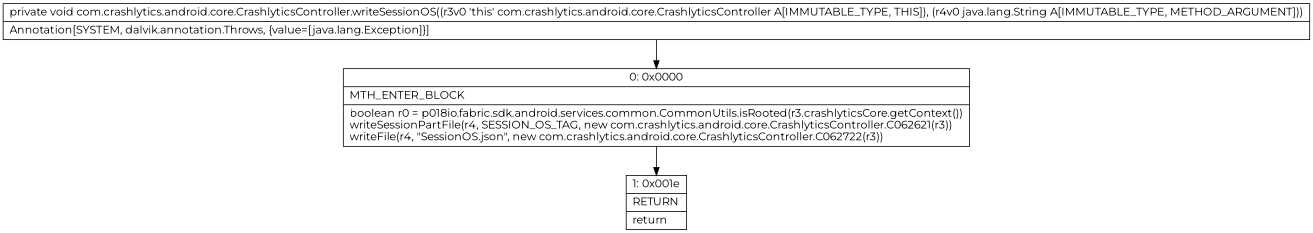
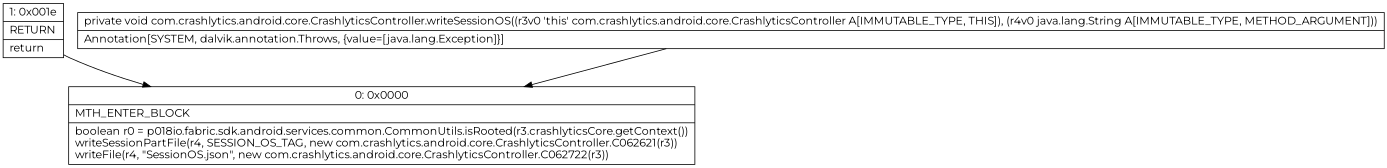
  digraph {
    fontname=Montserrat
    node [shape=record fontname=Montserrat]
    edge [fontname=Montserrat]
    n1 [label="{0\:\ 0x0000|MTH_ENTER_BLOCK\l|boolean r0 = p018io.fabric.sdk.android.services.common.CommonUtils.isRooted(r3.crashlyticsCore.getContext())\lwriteSessionPartFile(r4, SESSION_OS_TAG, new com.crashlytics.android.core.CrashlyticsController.C062621(r3))\lwriteFile(r4, \"SessionOS.json\", new com.crashlytics.android.core.CrashlyticsController.C062722(r3))\l}"]
    n2 [label="{1\:\ 0x001e|RETURN\l|return\l}"]
    n3 [label="{private void com.crashlytics.android.core.CrashlyticsController.writeSessionOS((r3v0 'this' com.crashlytics.android.core.CrashlyticsController A[IMMUTABLE_TYPE, THIS]), (r4v0 java.lang.String A[IMMUTABLE_TYPE, METHOD_ARGUMENT]))  | Annotation[SYSTEM, dalvik.annotation.Throws, \{value=[java.lang.Exception]\}]\l}"]
-   n1 -> n2
+   n2 -> n1
    n3 -> n1
  }
